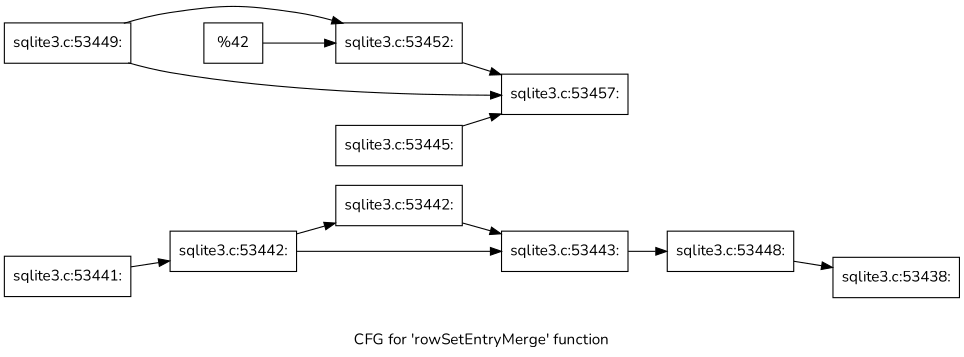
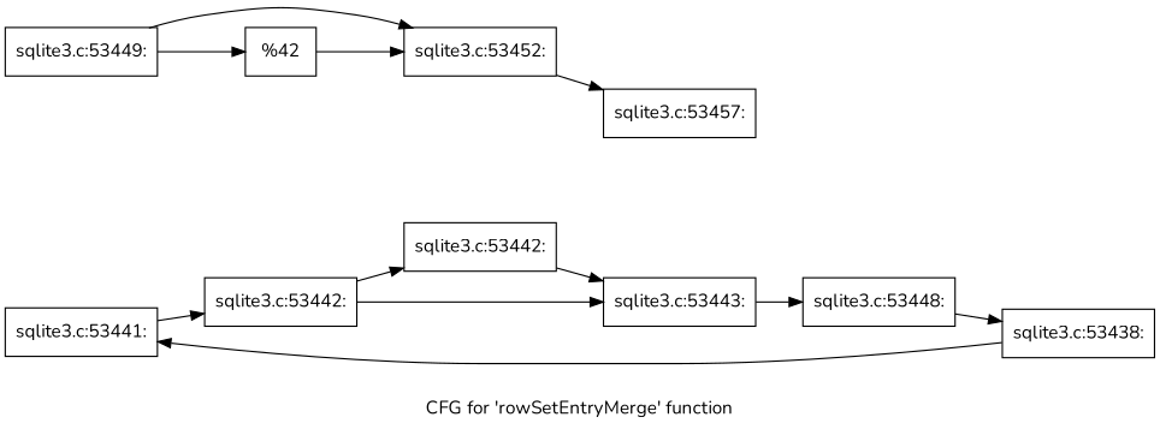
  digraph {
    fontname=Nunito
    label="CFG for 'rowSetEntryMerge' function"
    rankdir=LR
    node [fontname=Nunito shape=record]
    edge [fontname=Nunito]
    n1 [label="{sqlite3.c:53441:}"]
    n2 [label="{sqlite3.c:53442:}"]
    n3 [label="{sqlite3.c:53442:}"]
    n4 [label="{sqlite3.c:53443:}"]
    n5 [label="{sqlite3.c:53449:}"]
    n6 [label="{sqlite3.c:53452:}"]
    n7 [label="{%42}"]
    n8 [label="{sqlite3.c:53448:}"]
    n9 [label="{sqlite3.c:53457:}"]
-   n10 [label="{sqlite3.c:53445:}"]
    n11 [label="{sqlite3.c:53438:}"]
    n1 -> n2
    n2 -> n3
    n2 -> n4
    n3 -> n4
    n4 -> n8
    n5 -> n6
-   n5 -> n9
+   n5 -> n7
    n6 -> n9
    n7 -> n6
    n8 -> n11
-   n10 -> n9
+   n11 -> n1
  }
